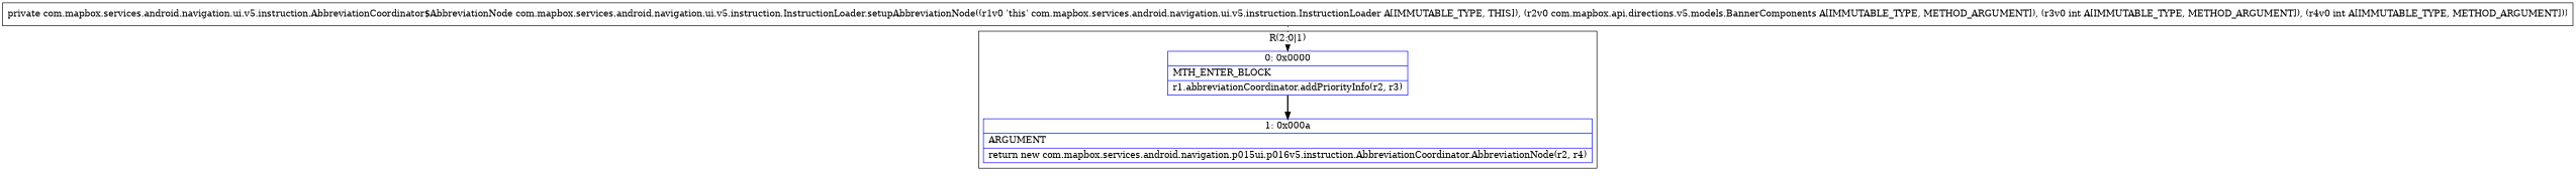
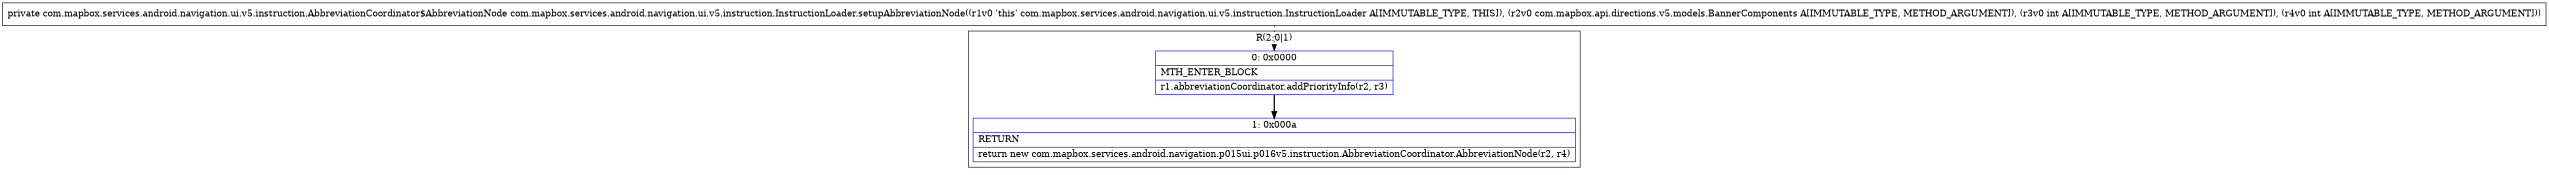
  digraph {
    node [color=blue shape=record]
    n1 [label="{0\:\ 0x0000|MTH_ENTER_BLOCK\l|r1.abbreviationCoordinator.addPriorityInfo(r2, r3)\l}"]
-   n2 [label="{1\:\ 0x000a|ARGUMENT\l|return new com.mapbox.services.android.navigation.p015ui.p016v5.instruction.AbbreviationCoordinator.AbbreviationNode(r2, r4)\l}"]
+   n2 [label="{1\:\ 0x000a|RETURN\l|return new com.mapbox.services.android.navigation.p015ui.p016v5.instruction.AbbreviationCoordinator.AbbreviationNode(r2, r4)\l}"]
    n3 [label="{private com.mapbox.services.android.navigation.ui.v5.instruction.AbbreviationCoordinator$AbbreviationNode com.mapbox.services.android.navigation.ui.v5.instruction.InstructionLoader.setupAbbreviationNode((r1v0 'this' com.mapbox.services.android.navigation.ui.v5.instruction.InstructionLoader A[IMMUTABLE_TYPE, THIS]), (r2v0 com.mapbox.api.directions.v5.models.BannerComponents A[IMMUTABLE_TYPE, METHOD_ARGUMENT]), (r3v0 int A[IMMUTABLE_TYPE, METHOD_ARGUMENT]), (r4v0 int A[IMMUTABLE_TYPE, METHOD_ARGUMENT])) }" color=""]
    subgraph cluster_1 {
      label="R(2:0|1)"
      n1
      n2
    }
    n1 -> n2 [style=bold]
    n3 -> n1 [style=dotted]
  }
